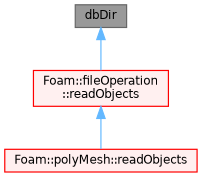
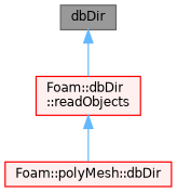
  digraph {
    rankdir=TB
    node [color=red fillcolor="#FFF0F0" fontname=Helvetica fontsize=10 shape=box style=filled]
    edge [color=steelblue1 dir=back fontname=Helvetica fontsize=10 labelfontname=Helvetica labelfontsize=10 style=solid]
    n1 [color=gray40 fillcolor=grey60 fontcolor=black height=0.2 label=dbDir width=0.4]
-   n2 [height=0.2 label="Foam::fileOperation\l::readObjects" width=0.4]
-   n3 [height=0.2 label="Foam::polyMesh::readObjects" width=0.4]
+   n2 [height=0.2 label="Foam::dbDir\l::readObjects" width=0.4]
+   n3 [height=0.2 label="Foam::polyMesh::dbDir" width=0.4]
    n1 -> n2
    n2 -> n3
  }
